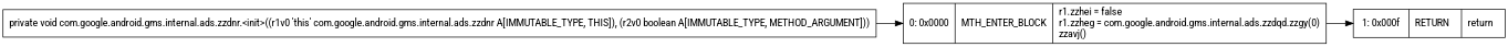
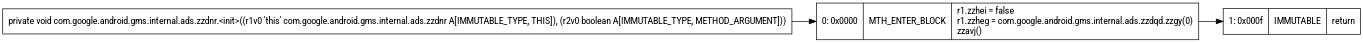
  digraph {
    rankdir=LR
    fontname="Roboto Condensed"
    node [shape=record fontname="Roboto Condensed"]
    edge [fontname="Roboto Condensed"]
    n1 [label="{0\:\ 0x0000|MTH_ENTER_BLOCK\l|r1.zzhei = false\lr1.zzheg = com.google.android.gms.internal.ads.zzdqd.zzgy(0)\lzzavj()\l}"]
-   n2 [label="{1\:\ 0x000f|RETURN\l|return\l}"]
+   n2 [label="{1\:\ 0x000f|IMMUTABLE\l|return\l}"]
    n3 [label="{private void com.google.android.gms.internal.ads.zzdnr.\<init\>((r1v0 'this' com.google.android.gms.internal.ads.zzdnr A[IMMUTABLE_TYPE, THIS]), (r2v0 boolean A[IMMUTABLE_TYPE, METHOD_ARGUMENT])) }"]
    n1 -> n2
    n3 -> n1
  }
